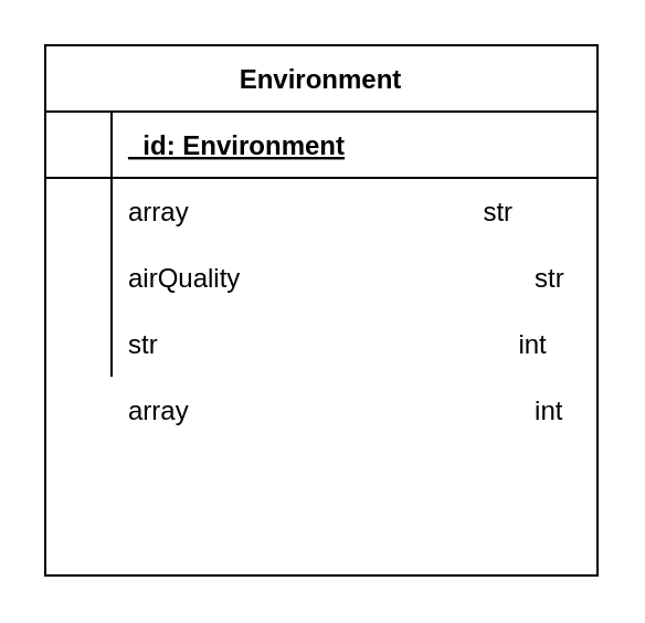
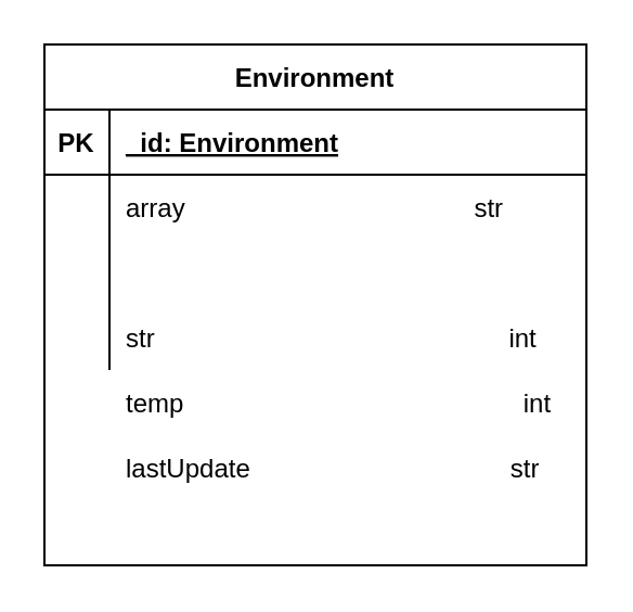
  <mxCell id="0" />
  <mxCell id="1" parent="0" />
  <mxCell id="2" value="Environment" style="shape=table;startSize=30;container=1;collapsible=1;childLayout=tableLayout;fixedRows=1;rowLines=0;fontStyle=1;align=center;resizeLast=1;" vertex="1" parent="1"><mxGeometry x="20" y="20" width="250" height="240" as="geometry" /></mxCell>
  <mxCell id="3" value="" style="shape=partialRectangle;collapsible=0;dropTarget=0;pointerEvents=0;fillColor=none;points=[[0,0.5],[1,0.5]];portConstraint=eastwest;top=0;left=0;right=0;bottom=1;" vertex="1" parent="2"><mxGeometry y="30" width="250" height="30" as="geometry" /></mxCell>
+ <mxCell id="4" value="PK" style="shape=partialRectangle;overflow=hidden;connectable=0;fillColor=none;top=0;left=0;bottom=0;right=0;fontStyle=1;" vertex="1" parent="3"><mxGeometry width="30" height="30" as="geometry" /></mxCell>
  <mxCell id="5" value="_id: Environment" style="shape=partialRectangle;overflow=hidden;connectable=0;fillColor=none;top=0;left=0;bottom=0;right=0;align=left;spacingLeft=6;fontStyle=5;" vertex="1" parent="3"><mxGeometry x="30" width="220" height="30" as="geometry" /></mxCell>
  <mxCell id="6" value="" style="shape=partialRectangle;collapsible=0;dropTarget=0;pointerEvents=0;fillColor=none;points=[[0,0.5],[1,0.5]];portConstraint=eastwest;top=0;left=0;right=0;bottom=0;" vertex="1" parent="2"><mxGeometry y="60" width="250" height="30" as="geometry" /></mxCell>
  <mxCell id="7" value="" style="shape=partialRectangle;overflow=hidden;connectable=0;fillColor=none;top=0;left=0;bottom=0;right=0;" vertex="1" parent="6"><mxGeometry width="30" height="30" as="geometry" /></mxCell>
  <mxCell id="8" value="array                                        str" style="shape=partialRectangle;overflow=hidden;connectable=0;fillColor=none;top=0;left=0;bottom=0;right=0;align=left;spacingLeft=6;" vertex="1" parent="6"><mxGeometry x="30" width="220" height="30" as="geometry" /></mxCell>
  <mxCell id="9" value="" style="shape=partialRectangle;collapsible=0;dropTarget=0;pointerEvents=0;fillColor=none;points=[[0,0.5],[1,0.5]];portConstraint=eastwest;top=0;left=0;right=0;bottom=0;" vertex="1" parent="2"><mxGeometry y="90" width="250" height="30" as="geometry" /></mxCell>
  <mxCell id="10" value="" style="shape=partialRectangle;overflow=hidden;connectable=0;fillColor=none;top=0;left=0;bottom=0;right=0;" vertex="1" parent="9"><mxGeometry width="30" height="30" as="geometry" /></mxCell>
- <mxCell id="11" value="airQuality                                        str" style="shape=partialRectangle;overflow=hidden;connectable=0;fillColor=none;top=0;left=0;bottom=0;right=0;align=left;spacingLeft=6;" vertex="1" parent="9"><mxGeometry x="30" width="220" height="30" as="geometry" /></mxCell>
  <mxCell id="12" value="" style="shape=partialRectangle;collapsible=0;dropTarget=0;pointerEvents=0;fillColor=none;top=0;left=0;bottom=0;right=0;points=[[0,0.5],[1,0.5]];portConstraint=eastwest;" vertex="1" parent="2"><mxGeometry y="120" width="250" height="30" as="geometry" /></mxCell>
  <mxCell id="13" value="" style="shape=partialRectangle;connectable=0;fillColor=none;top=0;left=0;bottom=0;right=0;editable=1;overflow=hidden;" vertex="1" parent="12"><mxGeometry width="30" height="30" as="geometry" /></mxCell>
  <mxCell id="14" value="str                                                 int" style="shape=partialRectangle;connectable=0;fillColor=none;top=0;left=0;bottom=0;right=0;align=left;spacingLeft=6;overflow=hidden;" vertex="1" parent="12"><mxGeometry x="30" width="220" height="30" as="geometry" /></mxCell>
- <mxCell id="15" value="array                                               int" style="shape=partialRectangle;connectable=0;fillColor=none;top=0;left=0;bottom=0;right=0;align=left;spacingLeft=6;overflow=hidden;" vertex="1" parent="1"><mxGeometry x="50" y="170" width="220" height="30" as="geometry" /></mxCell>
+ <mxCell id="15" value="temp                                               int" style="shape=partialRectangle;connectable=0;fillColor=none;top=0;left=0;bottom=0;right=0;align=left;spacingLeft=6;overflow=hidden;" vertex="1" parent="1"><mxGeometry x="50" y="170" width="220" height="30" as="geometry" /></mxCell>
+ <mxCell id="16" value="lastUpdate                                    str" style="shape=partialRectangle;connectable=0;fillColor=none;top=0;left=0;bottom=0;right=0;align=left;spacingLeft=6;overflow=hidden;" vertex="1" parent="1"><mxGeometry x="50" y="200" width="220" height="30" as="geometry" /></mxCell>
